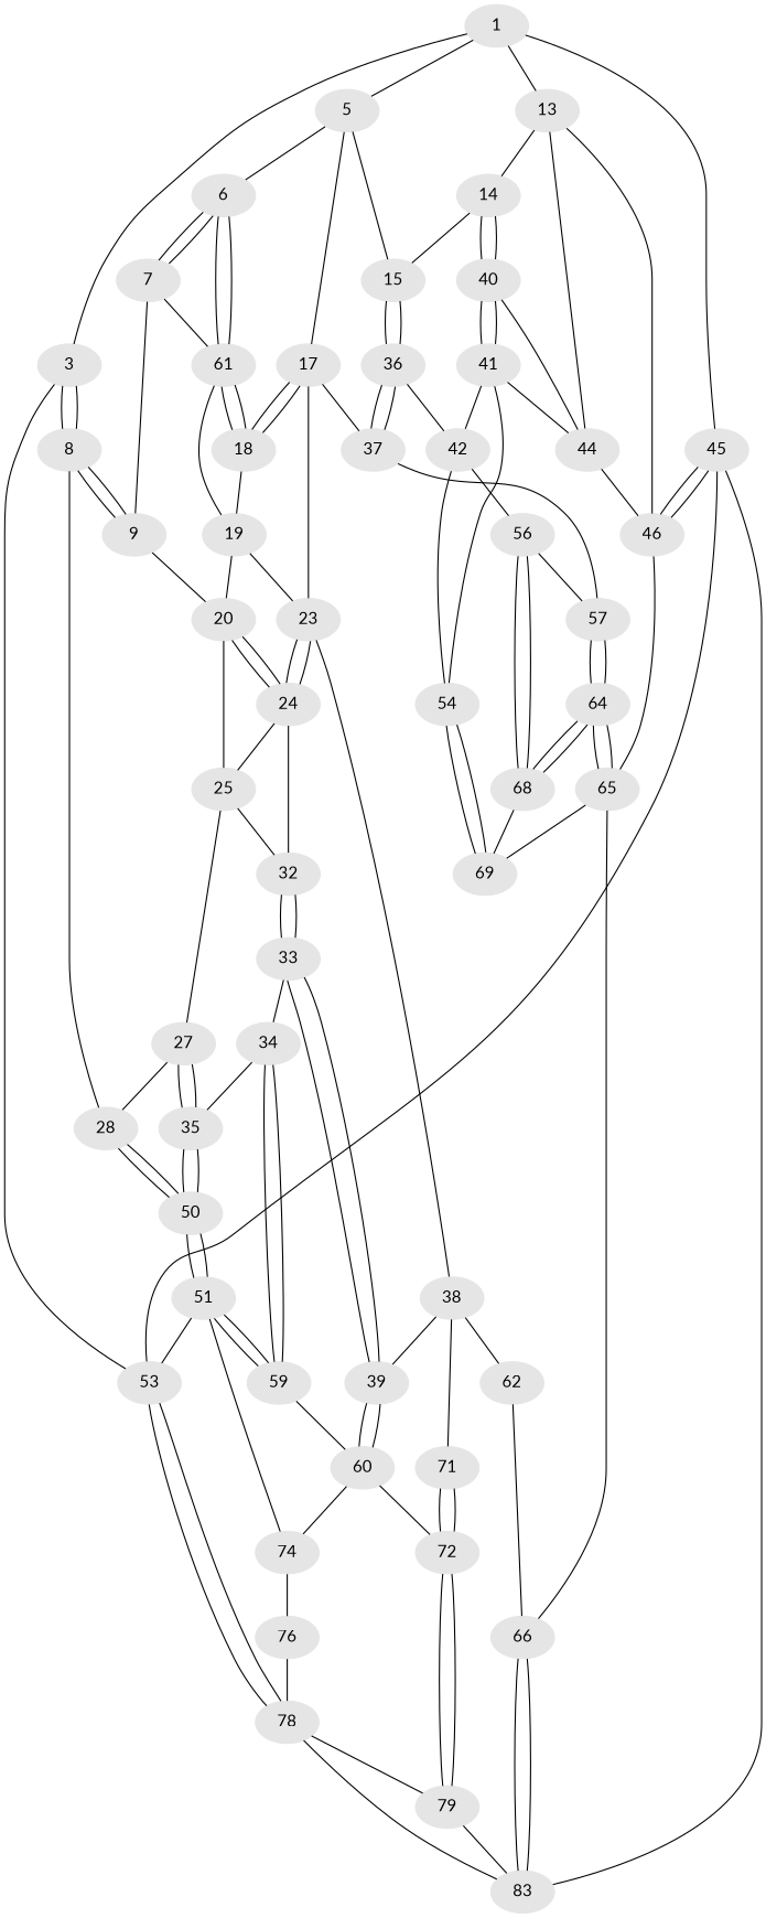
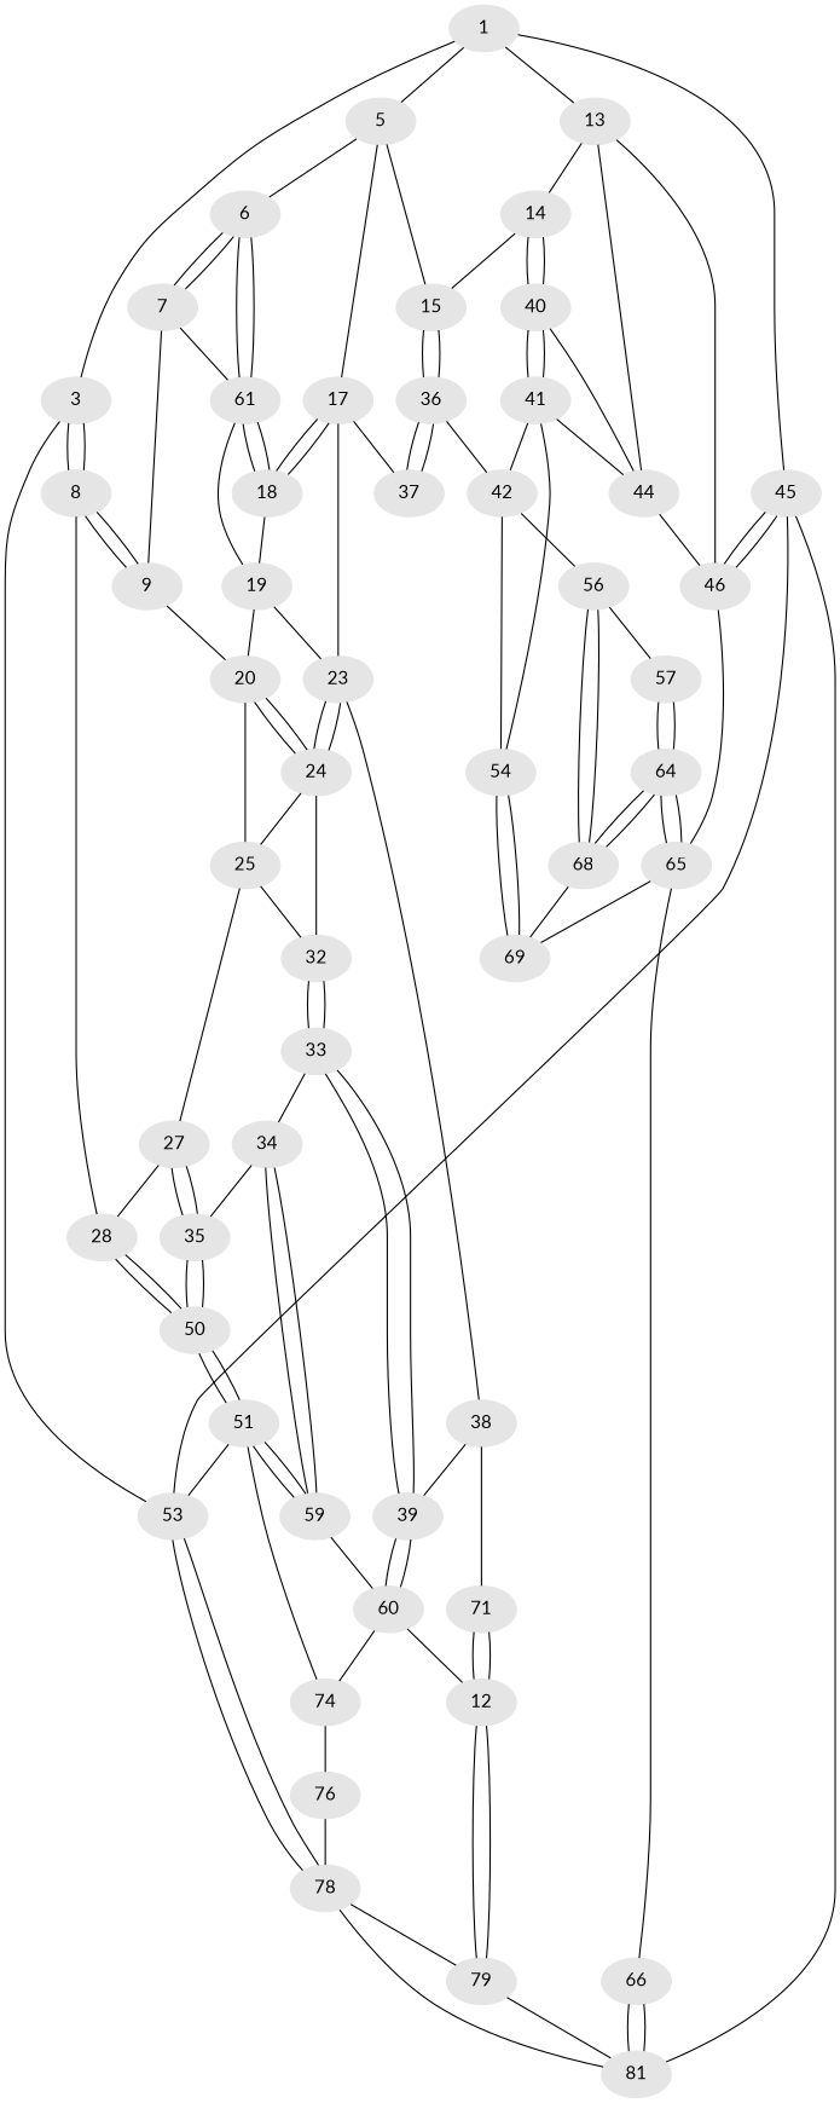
  graph {
    fontname=Lato
    node [color=gray90 fontname=Lato style=filled]
    edge [fontname=Lato]
    1 [super="+2"]
    3
    5 [super="+16"]
    13 [super="+43"]
    45
    8
    53
    6
    15
    17 [super="+30"]
    14
    44 [super="+48"]
    46 [super="+47"]
-   81 [super="+82" label=83]
+   81 [super="+82"]
    9
    28
    78 [super="+80"]
    7 [super="+10"]
    n19 [label=61 super="+12"]
    36
    18
    23 [super="+31"]
    37 [super="+58"]
    19 [super="+22"]
    20 [super="+21"]
    50
    24 [super="+29"]
    25 [super="+26"]
    40
    65 [super="+70"]
    41 [super="+49"]
    42 [super="+55"]
    38 [super="+63"]
    57
    32
    27
    39
-   62 [super="+67"]
    71
    33
    35
    51 [super="+52"]
    34
    59
    60 [super="+61"]
    54
    56
    64
    66
-   72 [super="+73"]
+   72 [super="+73" label=12]
    74
    69
    68
    76 [super="+77"]
    79
    1 -- 3
    1 -- 5
    1 -- 13
    1 -- 45
    3 -- 8
    3 -- 8
    3 -- 53
    5 -- 6
    5 -- 15
    5 -- 17
    13 -- 14
    13 -- 44
    13 -- 46
    45 -- 53
    45 -- 46
    45 -- 46
    45 -- 81
    8 -- 9
    8 -- 9
    8 -- 28
    53 -- 78
    53 -- 78
    6 -- 7
    6 -- 7
    6 -- n19
    6 -- n19
    15 -- 36
    15 -- 36
    17 -- 18
    17 -- 18
    17 -- 23
    17 -- 37
    14 -- 15
    14 -- 40
    14 -- 40
    44 -- 46
    46 -- 65
    9 -- 20
    28 -- 50
    28 -- 50
    78 -- 81
    78 -- 79
    7 -- 9
    7 -- n19
    n19 -- 18
    n19 -- 18
    n19 -- 19
    36 -- 37
    36 -- 37
    36 -- 42
    18 -- 19
    23 -- 24
    23 -- 24
    23 -- 38
-   37 -- 57
    19 -- 23
    19 -- 20
    20 -- 24
    20 -- 24
    20 -- 25
    50 -- 51
    50 -- 51
    24 -- 25
    24 -- 32
    25 -- 32
    25 -- 27
    40 -- 44
    40 -- 41
    40 -- 41
    65 -- 66
    65 -- 69
    41 -- 44
    41 -- 42
    41 -- 54
    42 -- 54
    42 -- 56
    38 -- 39
-   38 -- 62
    38 -- 71
    57 -- 64
    57 -- 64
    32 -- 33
    32 -- 33
    27 -- 28
    27 -- 35
    27 -- 35
    39 -- 60
    39 -- 60
-   62 -- 66
    71 -- 72
    71 -- 72
    33 -- 39
    33 -- 39
    33 -- 34
    35 -- 50
    35 -- 50
    51 -- 53
    51 -- 59
    51 -- 59
    51 -- 74
    34 -- 35
    34 -- 59
    34 -- 59
    59 -- 60
    60 -- 72
    60 -- 74
    54 -- 69
    54 -- 69
    56 -- 57
    56 -- 68
    56 -- 68
    64 -- 65
    64 -- 65
    64 -- 68
    64 -- 68
    66 -- 81
    66 -- 81
    72 -- 79
    72 -- 79
    74 -- 76
    68 -- 69
    76 -- 78
    79 -- 81
  }
